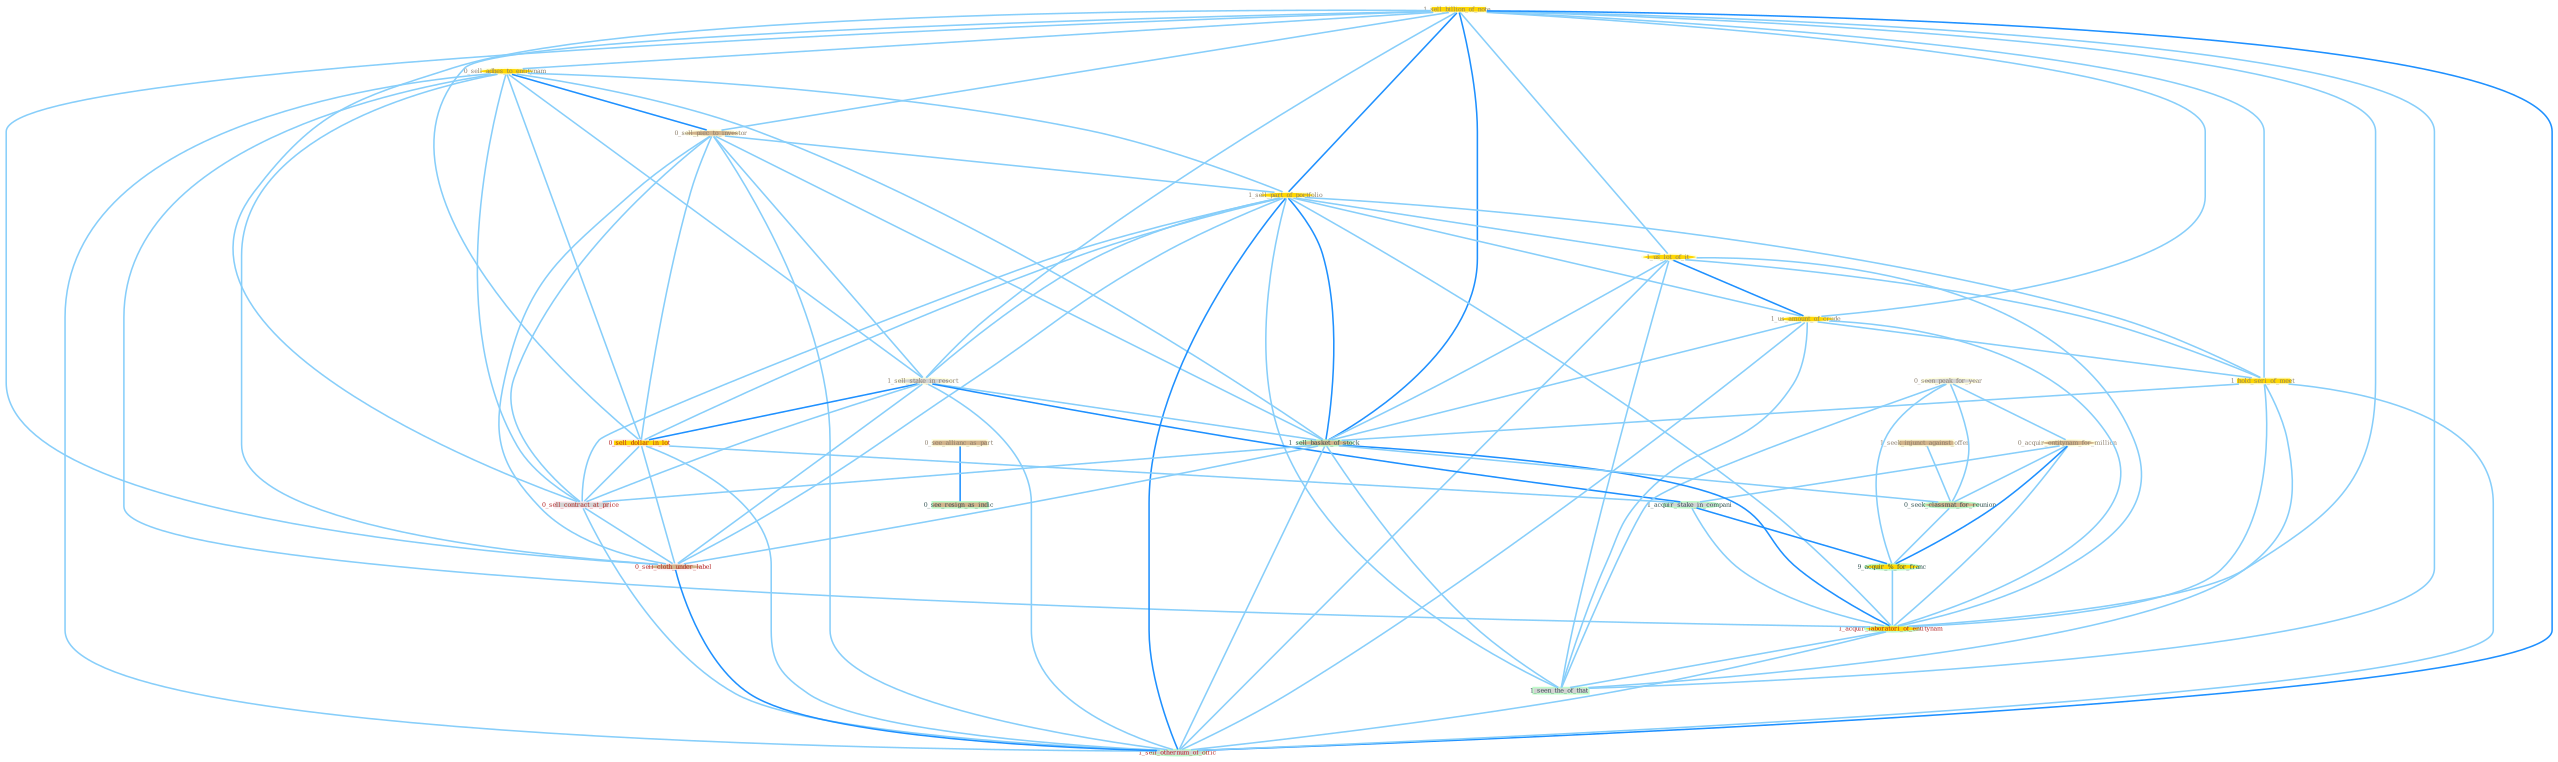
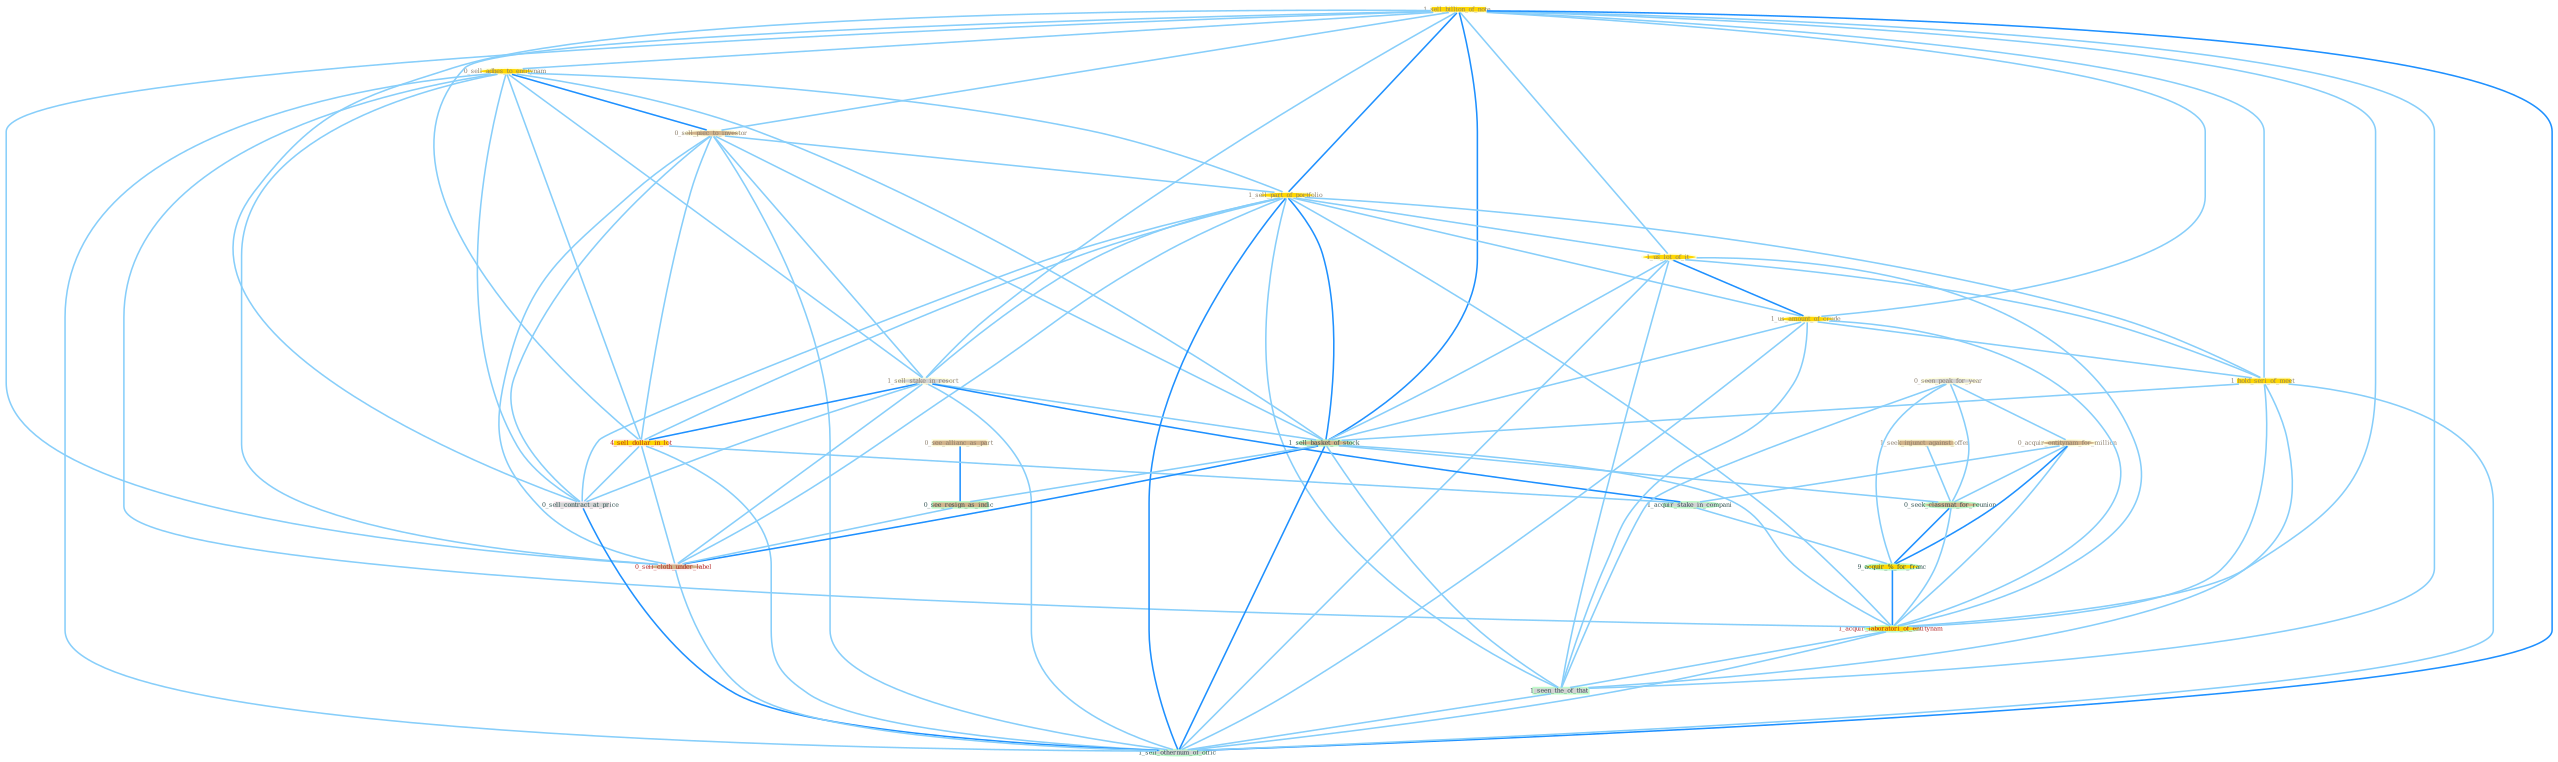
  graph {
    node [color="#ffffe0" fillcolor=gold fixedsize=true fontcolor="#8b7d6b" fontsize=4 shape=ellipse style=filled]
    edge [color="#87cefa" w=1]
    "1_sell_billion_of_note " [height=.06 shape=note width=.5]
    "0_sell_adhes_to_entitynam " [height=.06 width=.5]
    "0_sell_piec_to_investor " [fillcolor=tan height=.06 width=.5]
    "1_sell_part_of_portfolio " [height=.06 width=.5]
    "1_seek_injunct_against_offer " [fillcolor=tan height=.06 shape=note width=.5]
    "0_see_allianc_as_part " [fillcolor=tan height=.06 shape=note width=.5]
    "1_us_lot_of_it " [height=.06 width=.5]
    "1_sell_stake_in_resort " [fillcolor=lightgrey height=.06 width=.5]
    "0_seen_peak_for_year " [fillcolor=lightgrey height=.06 width=.5]
    "1_us_amount_of_crude " [height=.06 width=.5]
    "1_hold_seri_of_meet " [height=.06 shape=note width=.5]
    "0_acquir_entitynam_for_million " [fillcolor=tan height=.06 width=.5]
-   "0_sell_dollar_in_lot " [color="#fff0f5" fontcolor="#b22222" height=.06 shape=note width=.5]
-   "0_sell_contract_at_price " [color="#fff0f5" fillcolor=lightgrey fontcolor="#b22222" height=.06 shape=note width=.5]
+   "0_sell_dollar_in_lot " [color="#fff0f5" fontcolor="#b22222" height=.06 shape=note width=.5 label="4_sell_dollar_in_lot"]
+   "0_sell_contract_at_price " [color="#fff0f5" fillcolor=lightgrey fontcolor="#2f4f4f" height=.06 shape=note width=.5]
    "0_sell_cloth_under_label " [color="#fff0f5" fillcolor=tan fontcolor="#b22222" height=.06 width=.5]
    "1_sell_basket_of_stock " [color="#BDFCC9" fillcolor=tan fontcolor="#2f4f4f" height=.06 width=.5]
    "1_acquir_laboratori_of_entitynam " [color="#BDFCC9" fontcolor="#b22222" height=.06 width=.5]
    "1_seen_the_of_that " [color="#BDFCC9" fillcolor=lightgrey fontcolor="#2f4f4f" height=.06 shape=note width=.5]
-   "1_sell_othernum_of_offic " [color="#BDFCC9" fillcolor=lightgrey fontcolor="#b22222" height=.06 width=.5]
+   "1_sell_othernum_of_offic " [color="#BDFCC9" fillcolor=lightgrey fontcolor="#2f4f4f" height=.06 width=.5]
    "0_seek_classmat_for_reunion " [color="#BDFCC9" fillcolor=tan fontcolor="#2f4f4f" height=.06 width=.5]
    "0_see_resign_as_indic " [color="#BDFCC9" fillcolor=tan fontcolor="#2f4f4f" height=.06 shape=note width=.5]
    "1_acquir_stake_in_compani " [color="#BDFCC9" fillcolor=lightgrey fontcolor="#2f4f4f" height=.06 width=.5]
    n23 [color="#BDFCC9" fontcolor="#2f4f4f" height=.06 label="9_acquir_%_for_franc" width=.5]
    subgraph sub_1 {
      "1_sell_billion_of_note "
      "0_sell_adhes_to_entitynam "
      "0_sell_piec_to_investor "
      "1_sell_part_of_portfolio "
      "1_seek_injunct_against_offer "
      "0_see_allianc_as_part "
      "1_us_lot_of_it "
      "1_sell_stake_in_resort "
      "0_seen_peak_for_year "
      "1_us_amount_of_crude "
      "1_hold_seri_of_meet "
      "0_acquir_entitynam_for_million "
    }
    subgraph sub_2 {
      "0_sell_dollar_in_lot "
      "0_sell_contract_at_price "
      "0_sell_cloth_under_label "
    }
    "1_sell_billion_of_note " -- "0_sell_adhes_to_entitynam "
    "1_sell_billion_of_note " -- "0_sell_piec_to_investor "
    "1_sell_billion_of_note " -- "1_sell_part_of_portfolio " [color="#1e90ff" w=2]
    "1_sell_billion_of_note " -- "1_us_lot_of_it "
    "1_sell_billion_of_note " -- "1_sell_stake_in_resort "
    "1_sell_billion_of_note " -- "1_us_amount_of_crude "
    "1_sell_billion_of_note " -- "1_hold_seri_of_meet "
    "1_sell_billion_of_note " -- "0_sell_dollar_in_lot "
    "1_sell_billion_of_note " -- "0_sell_contract_at_price "
    "1_sell_billion_of_note " -- "0_sell_cloth_under_label "
    "1_sell_billion_of_note " -- "1_sell_basket_of_stock " [color="#1e90ff" w=2]
    "1_sell_billion_of_note " -- "1_acquir_laboratori_of_entitynam "
    "1_sell_billion_of_note " -- "1_seen_the_of_that "
    "1_sell_billion_of_note " -- "1_sell_othernum_of_offic " [color="#1e90ff" w=2]
    "0_sell_adhes_to_entitynam " -- "0_sell_piec_to_investor " [color="#1e90ff" w=2]
    "0_sell_adhes_to_entitynam " -- "1_sell_part_of_portfolio "
    "0_sell_adhes_to_entitynam " -- "1_sell_stake_in_resort "
    "0_sell_adhes_to_entitynam " -- "0_sell_dollar_in_lot "
    "0_sell_adhes_to_entitynam " -- "0_sell_contract_at_price "
    "0_sell_adhes_to_entitynam " -- "0_sell_cloth_under_label "
    "0_sell_adhes_to_entitynam " -- "1_sell_basket_of_stock "
    "0_sell_adhes_to_entitynam " -- "1_acquir_laboratori_of_entitynam "
    "0_sell_adhes_to_entitynam " -- "1_sell_othernum_of_offic "
    "0_sell_piec_to_investor " -- "1_sell_part_of_portfolio "
    "0_sell_piec_to_investor " -- "1_sell_stake_in_resort "
    "0_sell_piec_to_investor " -- "0_sell_dollar_in_lot "
    "0_sell_piec_to_investor " -- "0_sell_contract_at_price "
    "0_sell_piec_to_investor " -- "0_sell_cloth_under_label "
    "0_sell_piec_to_investor " -- "1_sell_basket_of_stock "
    "0_sell_piec_to_investor " -- "1_sell_othernum_of_offic "
    "1_sell_part_of_portfolio " -- "1_us_lot_of_it "
    "1_sell_part_of_portfolio " -- "1_sell_stake_in_resort "
    "1_sell_part_of_portfolio " -- "1_us_amount_of_crude "
    "1_sell_part_of_portfolio " -- "1_hold_seri_of_meet "
    "1_sell_part_of_portfolio " -- "0_sell_dollar_in_lot "
    "1_sell_part_of_portfolio " -- "0_sell_contract_at_price "
    "1_sell_part_of_portfolio " -- "0_sell_cloth_under_label "
    "1_sell_part_of_portfolio " -- "1_sell_basket_of_stock " [color="#1e90ff" w=2]
    "1_sell_part_of_portfolio " -- "1_acquir_laboratori_of_entitynam "
    "1_sell_part_of_portfolio " -- "1_seen_the_of_that "
    "1_sell_part_of_portfolio " -- "1_sell_othernum_of_offic " [color="#1e90ff" w=2]
    "1_seek_injunct_against_offer " -- "0_seek_classmat_for_reunion "
    "0_see_allianc_as_part " -- "0_see_resign_as_indic " [color="#1e90ff" w=2]
    "1_us_lot_of_it " -- "1_us_amount_of_crude " [color="#1e90ff" w=2]
    "1_us_lot_of_it " -- "1_hold_seri_of_meet "
    "1_us_lot_of_it " -- "1_sell_basket_of_stock "
    "1_us_lot_of_it " -- "1_acquir_laboratori_of_entitynam "
    "1_us_lot_of_it " -- "1_seen_the_of_that "
    "1_us_lot_of_it " -- "1_sell_othernum_of_offic "
    "1_sell_stake_in_resort " -- "0_sell_dollar_in_lot " [color="#1e90ff" w=2]
    "1_sell_stake_in_resort " -- "0_sell_contract_at_price "
    "1_sell_stake_in_resort " -- "0_sell_cloth_under_label "
    "1_sell_stake_in_resort " -- "1_sell_basket_of_stock "
    "1_sell_stake_in_resort " -- "1_sell_othernum_of_offic "
    "1_sell_stake_in_resort " -- "1_acquir_stake_in_compani " [color="#1e90ff" w=2]
    "0_seen_peak_for_year " -- "0_acquir_entitynam_for_million "
    "0_seen_peak_for_year " -- "1_seen_the_of_that "
    "0_seen_peak_for_year " -- "0_seek_classmat_for_reunion "
    "0_seen_peak_for_year " -- n23
    "1_us_amount_of_crude " -- "1_hold_seri_of_meet "
    "1_us_amount_of_crude " -- "1_sell_basket_of_stock "
    "1_us_amount_of_crude " -- "1_acquir_laboratori_of_entitynam "
    "1_us_amount_of_crude " -- "1_seen_the_of_that "
    "1_us_amount_of_crude " -- "1_sell_othernum_of_offic "
    "1_hold_seri_of_meet " -- "1_sell_basket_of_stock "
    "1_hold_seri_of_meet " -- "1_acquir_laboratori_of_entitynam "
    "1_hold_seri_of_meet " -- "1_seen_the_of_that "
    "1_hold_seri_of_meet " -- "1_sell_othernum_of_offic "
    "0_acquir_entitynam_for_million " -- "1_acquir_laboratori_of_entitynam "
    "0_acquir_entitynam_for_million " -- "0_seek_classmat_for_reunion "
    "0_acquir_entitynam_for_million " -- "1_acquir_stake_in_compani "
    "0_acquir_entitynam_for_million " -- n23 [color="#1e90ff" w=2]
    "0_sell_dollar_in_lot " -- "0_sell_contract_at_price "
    "0_sell_dollar_in_lot " -- "0_sell_cloth_under_label "
    "0_sell_dollar_in_lot " -- "1_sell_othernum_of_offic "
    "0_sell_dollar_in_lot " -- "1_acquir_stake_in_compani "
-   "0_sell_contract_at_price " -- "0_sell_cloth_under_label "
-   "0_sell_contract_at_price " -- "1_sell_othernum_of_offic "
-   "0_sell_cloth_under_label " -- "1_sell_othernum_of_offic " [color="#1e90ff"]
-   "1_sell_basket_of_stock " -- "0_sell_contract_at_price "
-   "1_sell_basket_of_stock " -- "0_sell_cloth_under_label "
-   "1_sell_basket_of_stock " -- "1_acquir_laboratori_of_entitynam " [color="#1e90ff"]
+   "0_see_resign_as_indic " -- "0_sell_cloth_under_label "
+   "0_sell_contract_at_price " -- "1_sell_othernum_of_offic " [color="#1e90ff"]
+   "0_sell_cloth_under_label " -- "1_sell_othernum_of_offic "
+   "1_sell_basket_of_stock " -- "0_see_resign_as_indic "
+   "1_sell_basket_of_stock " -- "0_sell_cloth_under_label " [color="#1e90ff"]
+   "1_sell_basket_of_stock " -- "1_acquir_laboratori_of_entitynam "
    "1_sell_basket_of_stock " -- "1_seen_the_of_that "
-   "1_sell_basket_of_stock " -- "1_sell_othernum_of_offic " [w=2]
+   "1_sell_basket_of_stock " -- "1_sell_othernum_of_offic " [color="#1e90ff" w=2]
    "1_sell_basket_of_stock " -- "0_seek_classmat_for_reunion "
    "1_acquir_laboratori_of_entitynam " -- "1_seen_the_of_that "
    "1_acquir_laboratori_of_entitynam " -- "1_sell_othernum_of_offic "
-   "0_seek_classmat_for_reunion " -- n23
-   "1_acquir_stake_in_compani " -- "1_acquir_laboratori_of_entitynam "
-   "1_acquir_stake_in_compani " -- n23 [color="#1e90ff"]
-   n23 -- "1_acquir_laboratori_of_entitynam "
+   "1_seen_the_of_that " -- "1_sell_othernum_of_offic "
+   "0_seek_classmat_for_reunion " -- n23 [color="#1e90ff"]
+   "0_seek_classmat_for_reunion " -- "1_acquir_laboratori_of_entitynam "
+   "1_acquir_stake_in_compani " -- n23
+   n23 -- "1_acquir_laboratori_of_entitynam " [color="#1e90ff"]
  }
